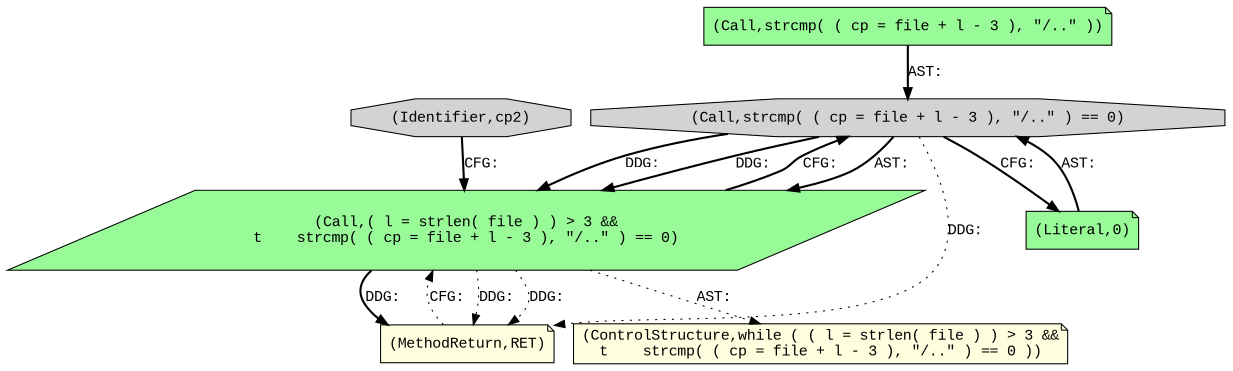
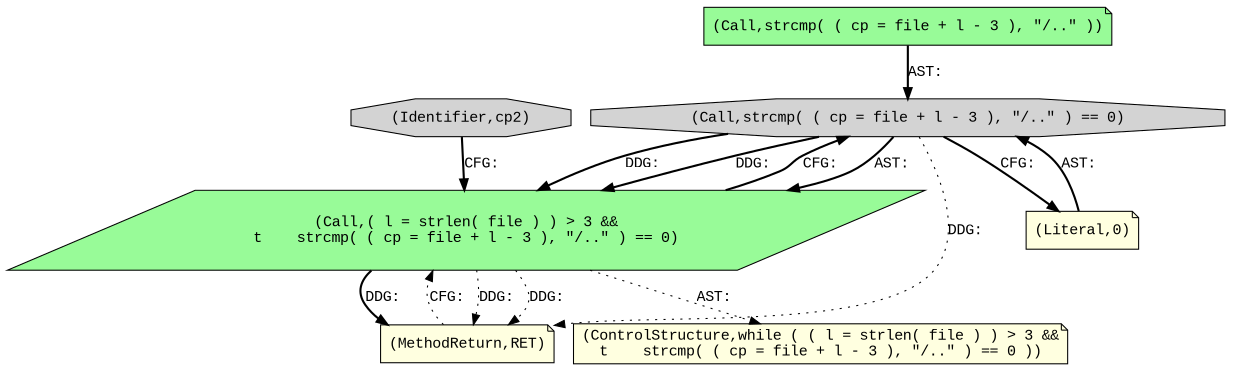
  digraph {
    fontname="Liberation Mono"
    node [fillcolor=lightyellow fontname="Liberation Mono" shape=note style=filled]
    edge [fontname="Liberation Mono" style=bold]
    n1 [fillcolor=lightgrey label="(Call,strcmp( ( cp = file + l - 3 ), \"/..\" ) == 0)" shape=octagon]
    n2 [fillcolor=palegreen label="(Call,( l = strlen( file ) ) > 3 &&\n\t    strcmp( ( cp = file + l - 3 ), \"/..\" ) == 0)" shape=parallelogram]
    n3 [label="(MethodReturn,RET)"]
-   n4 [fillcolor=palegreen label="(Literal,0)"]
+   n4 [label="(Literal,0)"]
    n5 [label="(ControlStructure,while ( ( l = strlen( file ) ) > 3 &&\n\t    strcmp( ( cp = file + l - 3 ), \"/..\" ) == 0 ))"]
    n6 [fillcolor=lightgrey label="(Identifier,cp2)" shape=octagon]
    n7 [fillcolor=palegreen label="(Call,strcmp( ( cp = file + l - 3 ), \"/..\" ))"]
    n1 -> n2 [label="AST: "]
    n1 -> n2 [label="DDG: "]
    n1 -> n2 [label="DDG: "]
    n1 -> n3 [label="DDG: " style=dotted]
    n1 -> n4 [label="CFG: "]
    n2 -> n1 [label="CFG: "]
    n2 -> n3 [label="DDG: " style=dotted]
    n2 -> n3 [label="DDG: " style=dotted]
    n2 -> n3 [label="DDG: "]
    n2 -> n5 [label="AST: " style=dotted]
    n3 -> n2 [label="CFG: " style=dotted]
    n4 -> n1 [label="AST: "]
    n6 -> n2 [label="CFG: "]
    n7 -> n1 [label="AST: "]
  }
